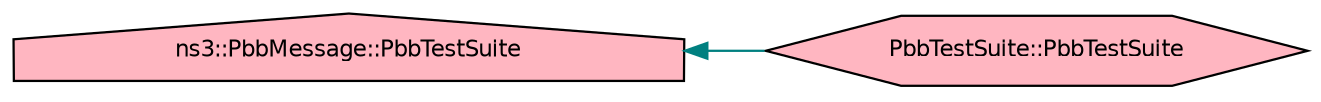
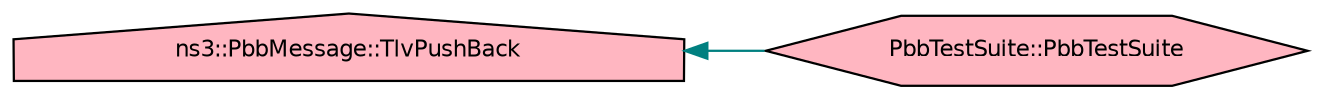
  digraph {
    rankdir=LR
    node [color=black fillcolor=lightpink fontname=Helvetica fontsize=10 style=filled]
-   n1 [fontcolor=black height=0.2 label="ns3::PbbMessage::PbbTestSuite" shape=house width=0.4]
+   n1 [fontcolor=black height=0.2 label="ns3::PbbMessage::TlvPushBack" shape=house width=0.4]
    n2 [height=0.2 label="PbbTestSuite::PbbTestSuite" shape=hexagon width=0.4]
    n1 -> n2 [color=teal dir=back fontname=Helvetica fontsize=10 labelfontname=Helvetica labelfontsize=10 style=solid]
  }
